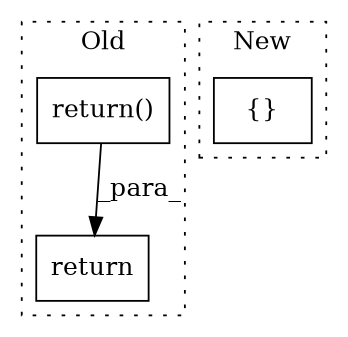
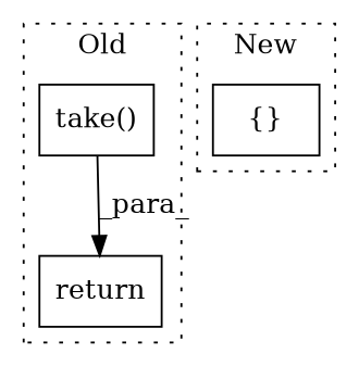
  digraph {
    node [shape=box]
-   n1 [a=75 l="9,1" label="return()" s="3693,3716"]
+   n1 [a=75 l="9,1" label="take()" s="3693,3716"]
    n2 [a=93 l=7 label=return s=3686]
    n3 [a=59 l="1,0" label="{}" s="3576,3593"]
    subgraph cluster_1 {
      label=Old
      style=dotted
      n1
      n2
    }
    subgraph cluster_2 {
      label=New
      style=dotted
      n3
    }
    n1 -> n2 [label=_para_]
  }
